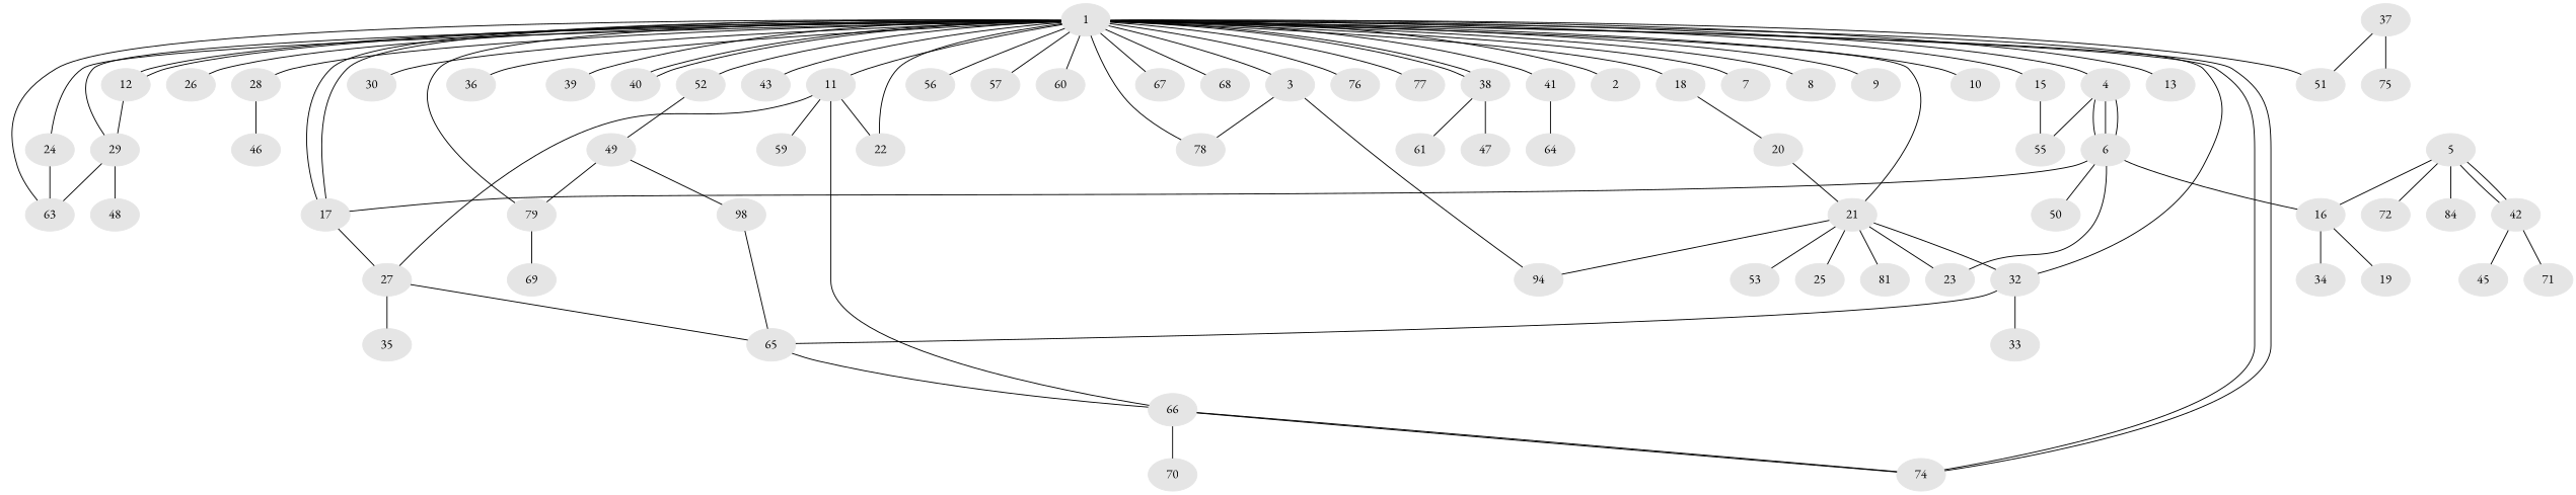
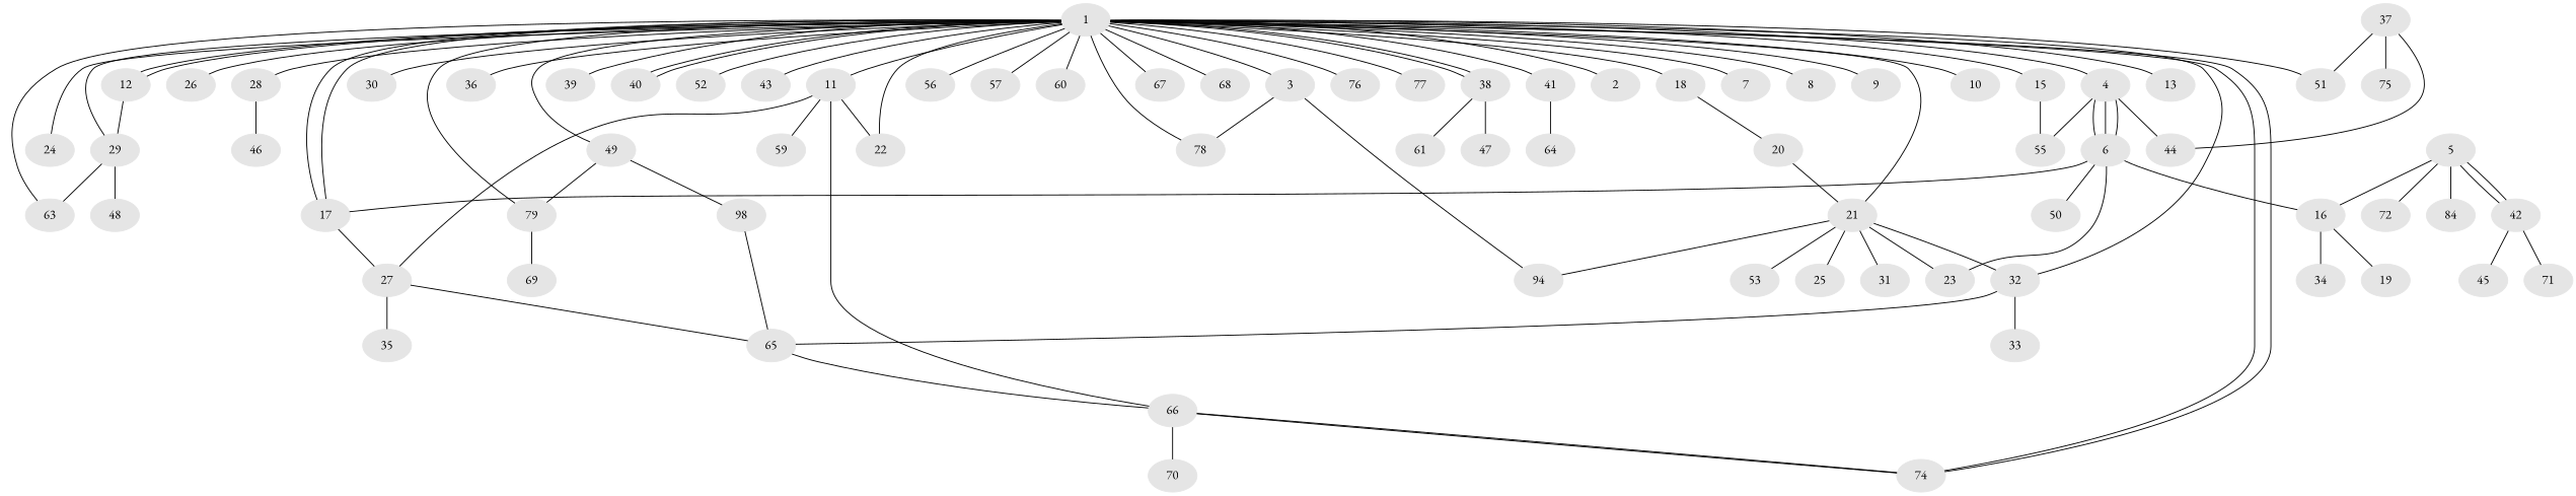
  graph {
    fontname="EB Garamond"
    node [color=gray90 fontname="EB Garamond" style=filled]
    edge [fontname="EB Garamond"]
    1
    2
    3
    4
    7
    8
    9
    10
    11
    12
    13
    15
    17
    18
    21
    22
    24
    26
    28
    29
    30
    32
    36
    38
    39
    40
    41
    43
    49
    51
    52
    56
    57
    60
    63
    67
    68
    74
    76
    77
    78
    79
    n43 [label=94]
    6
+   44
    55
    27
    59
    66
    20
    23
    25
-   31 [label=81]
+   31
    53
    46
    48
    65
    33
    37
    75
    47
    61
    64
    n64 [label=98]
    69
    n66 [label=84]
    5
    16
    42
    72
    50
    19
    34
    45
    71
    35
    70
    1 -- 2
    1 -- 3
    1 -- 4
    1 -- 7
    1 -- 8
    1 -- 9
    1 -- 10
    1 -- 11
    1 -- 12
    1 -- 12
    1 -- 13
    1 -- 15
    1 -- 17
    1 -- 17
    1 -- 18
    1 -- 21
    1 -- 22
    1 -- 24
    1 -- 26
    1 -- 28
    1 -- 29
    1 -- 30
    1 -- 32
    1 -- 36
    1 -- 38
    1 -- 38
    1 -- 39
    1 -- 40
    1 -- 40
    1 -- 41
    1 -- 43
-   52 -- 49
+   1 -- 49
    1 -- 51
    1 -- 52
    1 -- 56
    1 -- 57
    1 -- 60
    1 -- 63
    1 -- 67
    1 -- 68
    1 -- 74
    1 -- 74
    1 -- 76
    1 -- 77
    1 -- 78
    1 -- 79
    3 -- 78
    3 -- n43
    4 -- 6
    4 -- 6
    4 -- 6
+   4 -- 44
    4 -- 55
    11 -- 22
    11 -- 27
    11 -- 59
    11 -- 66
    12 -- 29
    15 -- 55
    17 -- 27
    18 -- 20
    21 -- 32
    21 -- n43
    21 -- 23
    21 -- 25
    21 -- 31
    21 -- 53
-   24 -- 63
    28 -- 46
    29 -- 63
    29 -- 48
    32 -- 65
    32 -- 33
    38 -- 47
    38 -- 61
    41 -- 64
    49 -- 79
    49 -- n64
    79 -- 69
    6 -- 17
    6 -- 23
    6 -- 16
    6 -- 50
    27 -- 65
    27 -- 35
    66 -- 74
    66 -- 74
    66 -- 70
    20 -- 21
    65 -- 66
    37 -- 51
+   37 -- 44
    37 -- 75
    n64 -- 65
    5 -- n66
    5 -- 16
    5 -- 42
    5 -- 42
    5 -- 72
    16 -- 19
    16 -- 34
    42 -- 45
    42 -- 71
  }
